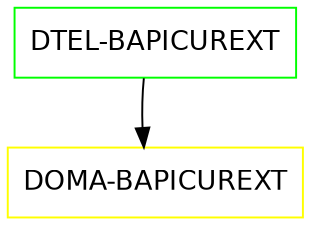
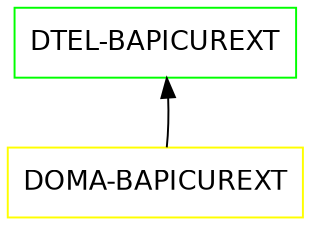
  digraph {
    fontname="DejaVu Sans"
    node [shape=box fontname="DejaVu Sans"]
    "DTEL-BAPICUREXT" [color=green]
    "DOMA-BAPICUREXT" [color=yellow]
-   "DTEL-BAPICUREXT" -> "DOMA-BAPICUREXT" [fontname="DejaVu Sans"]
+   "DOMA-BAPICUREXT" -> "DTEL-BAPICUREXT" [fontname="DejaVu Sans"]
  }
